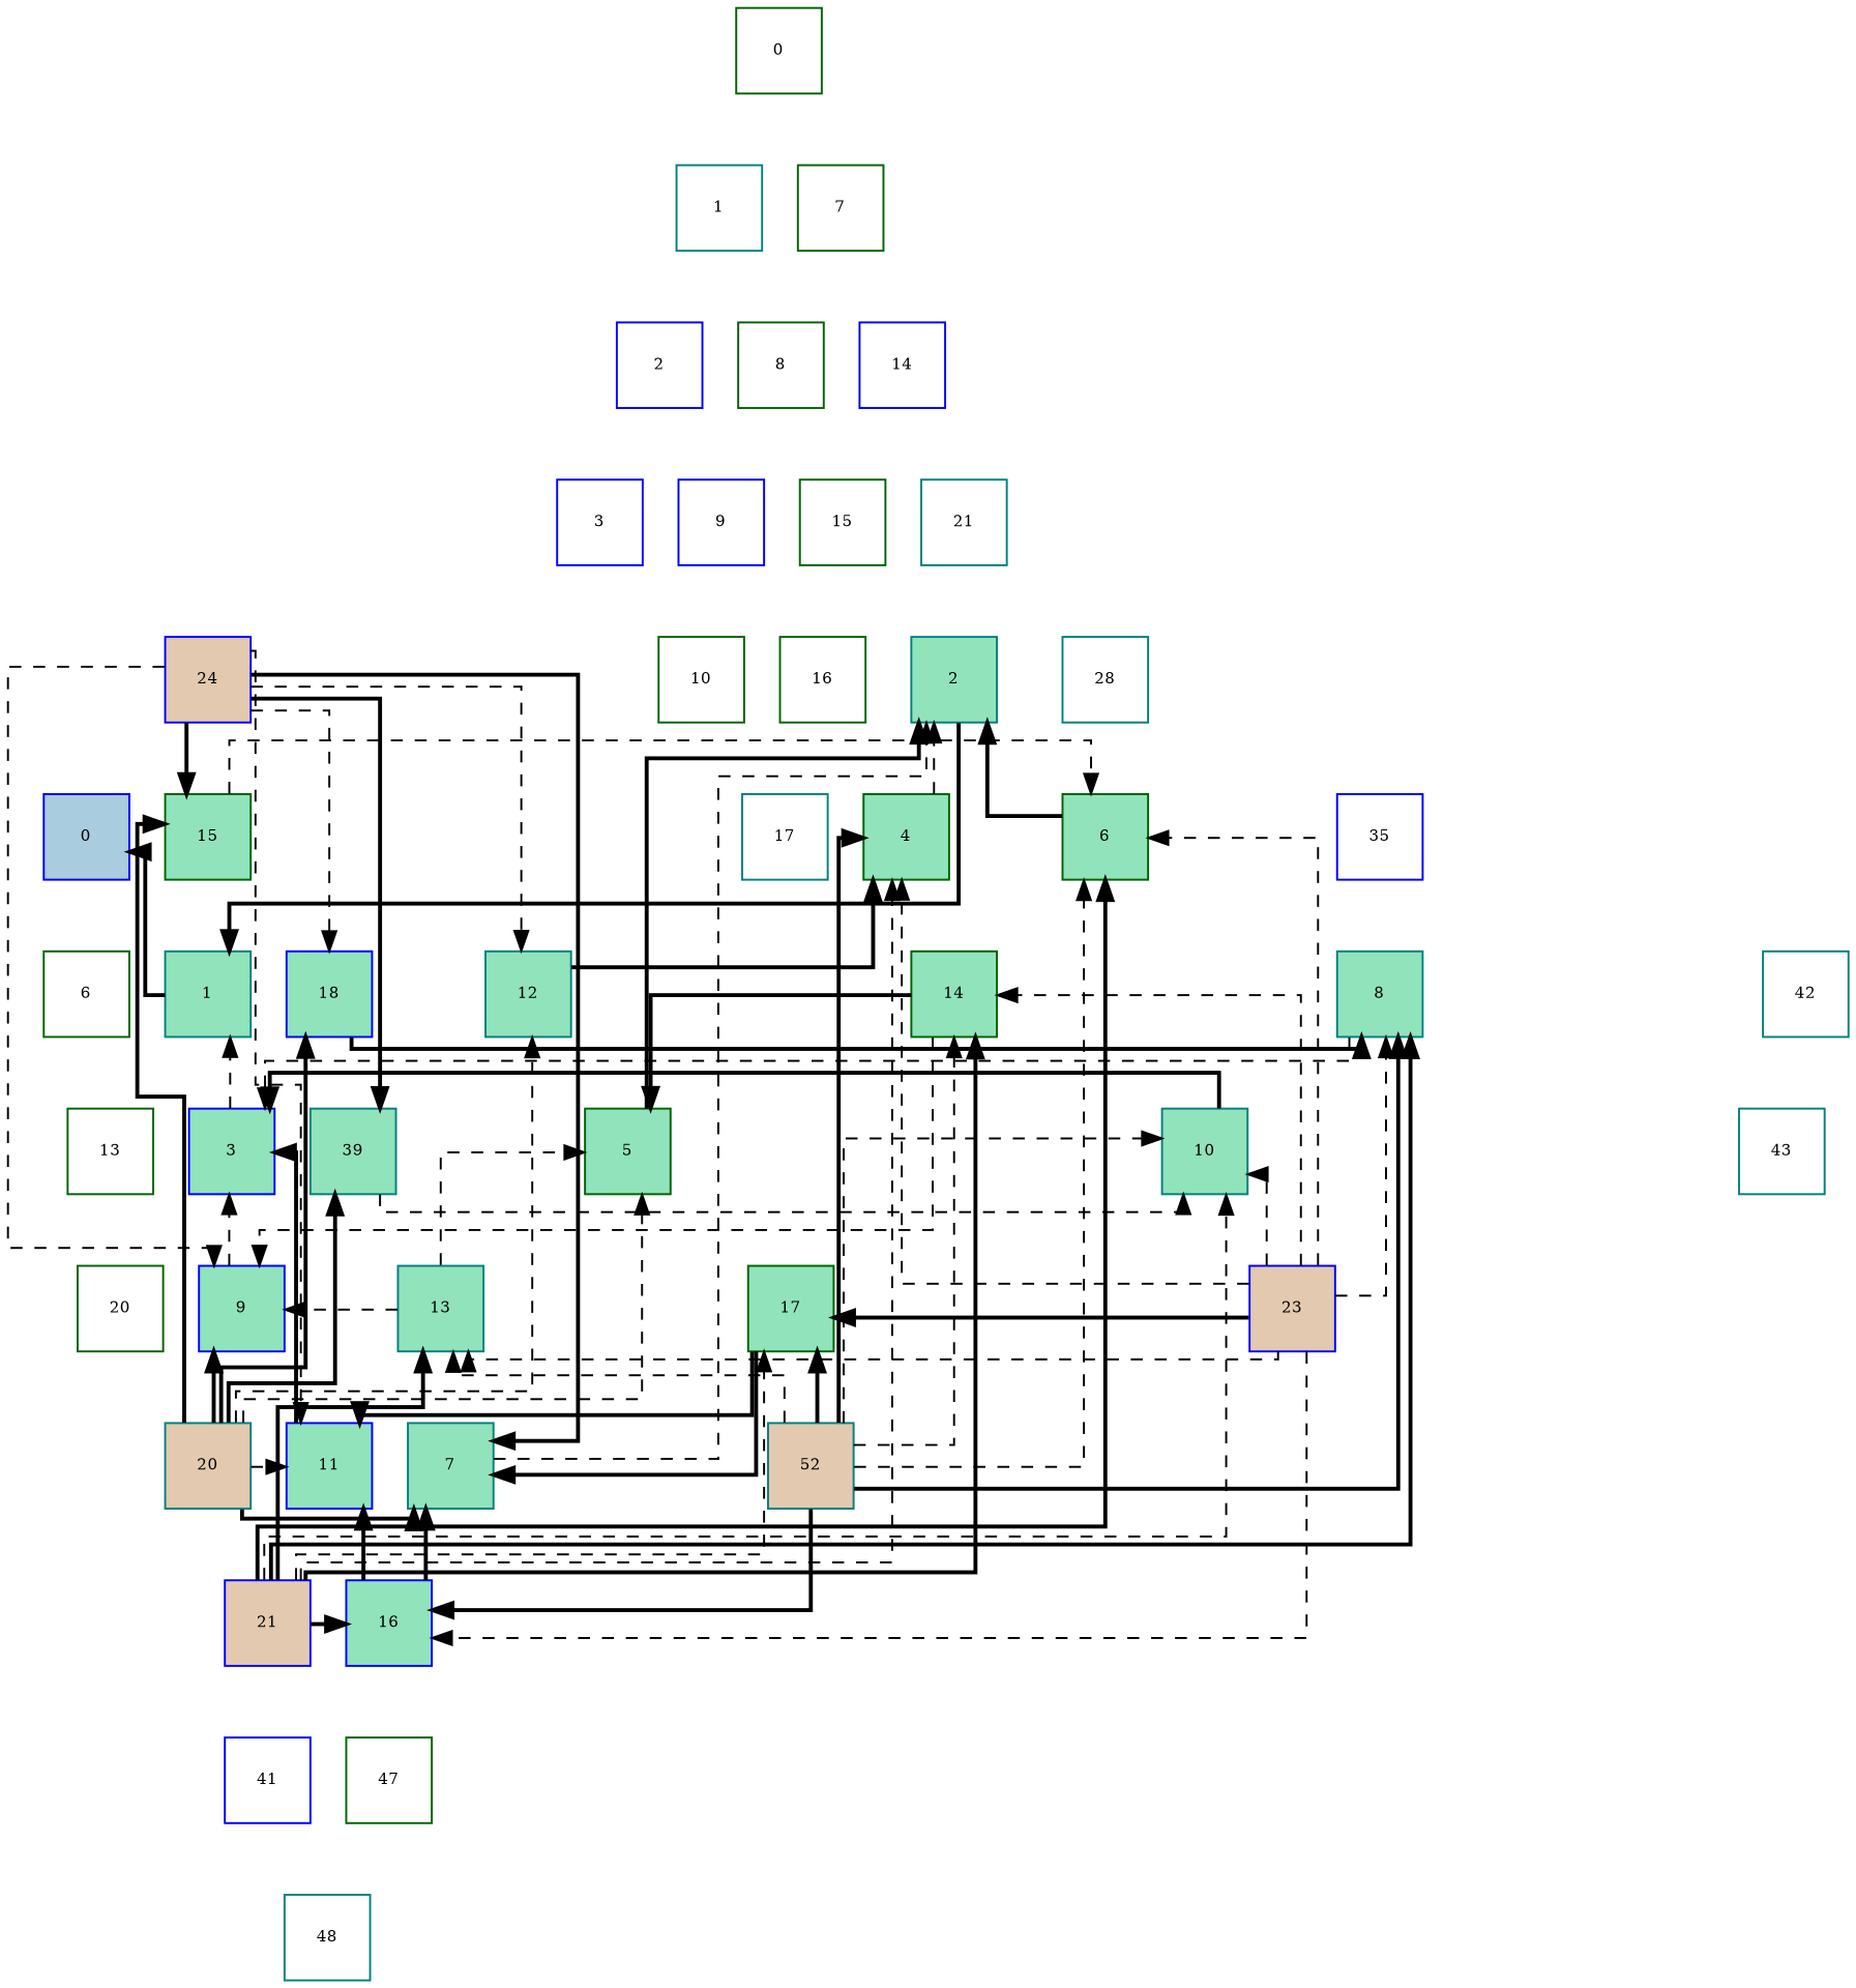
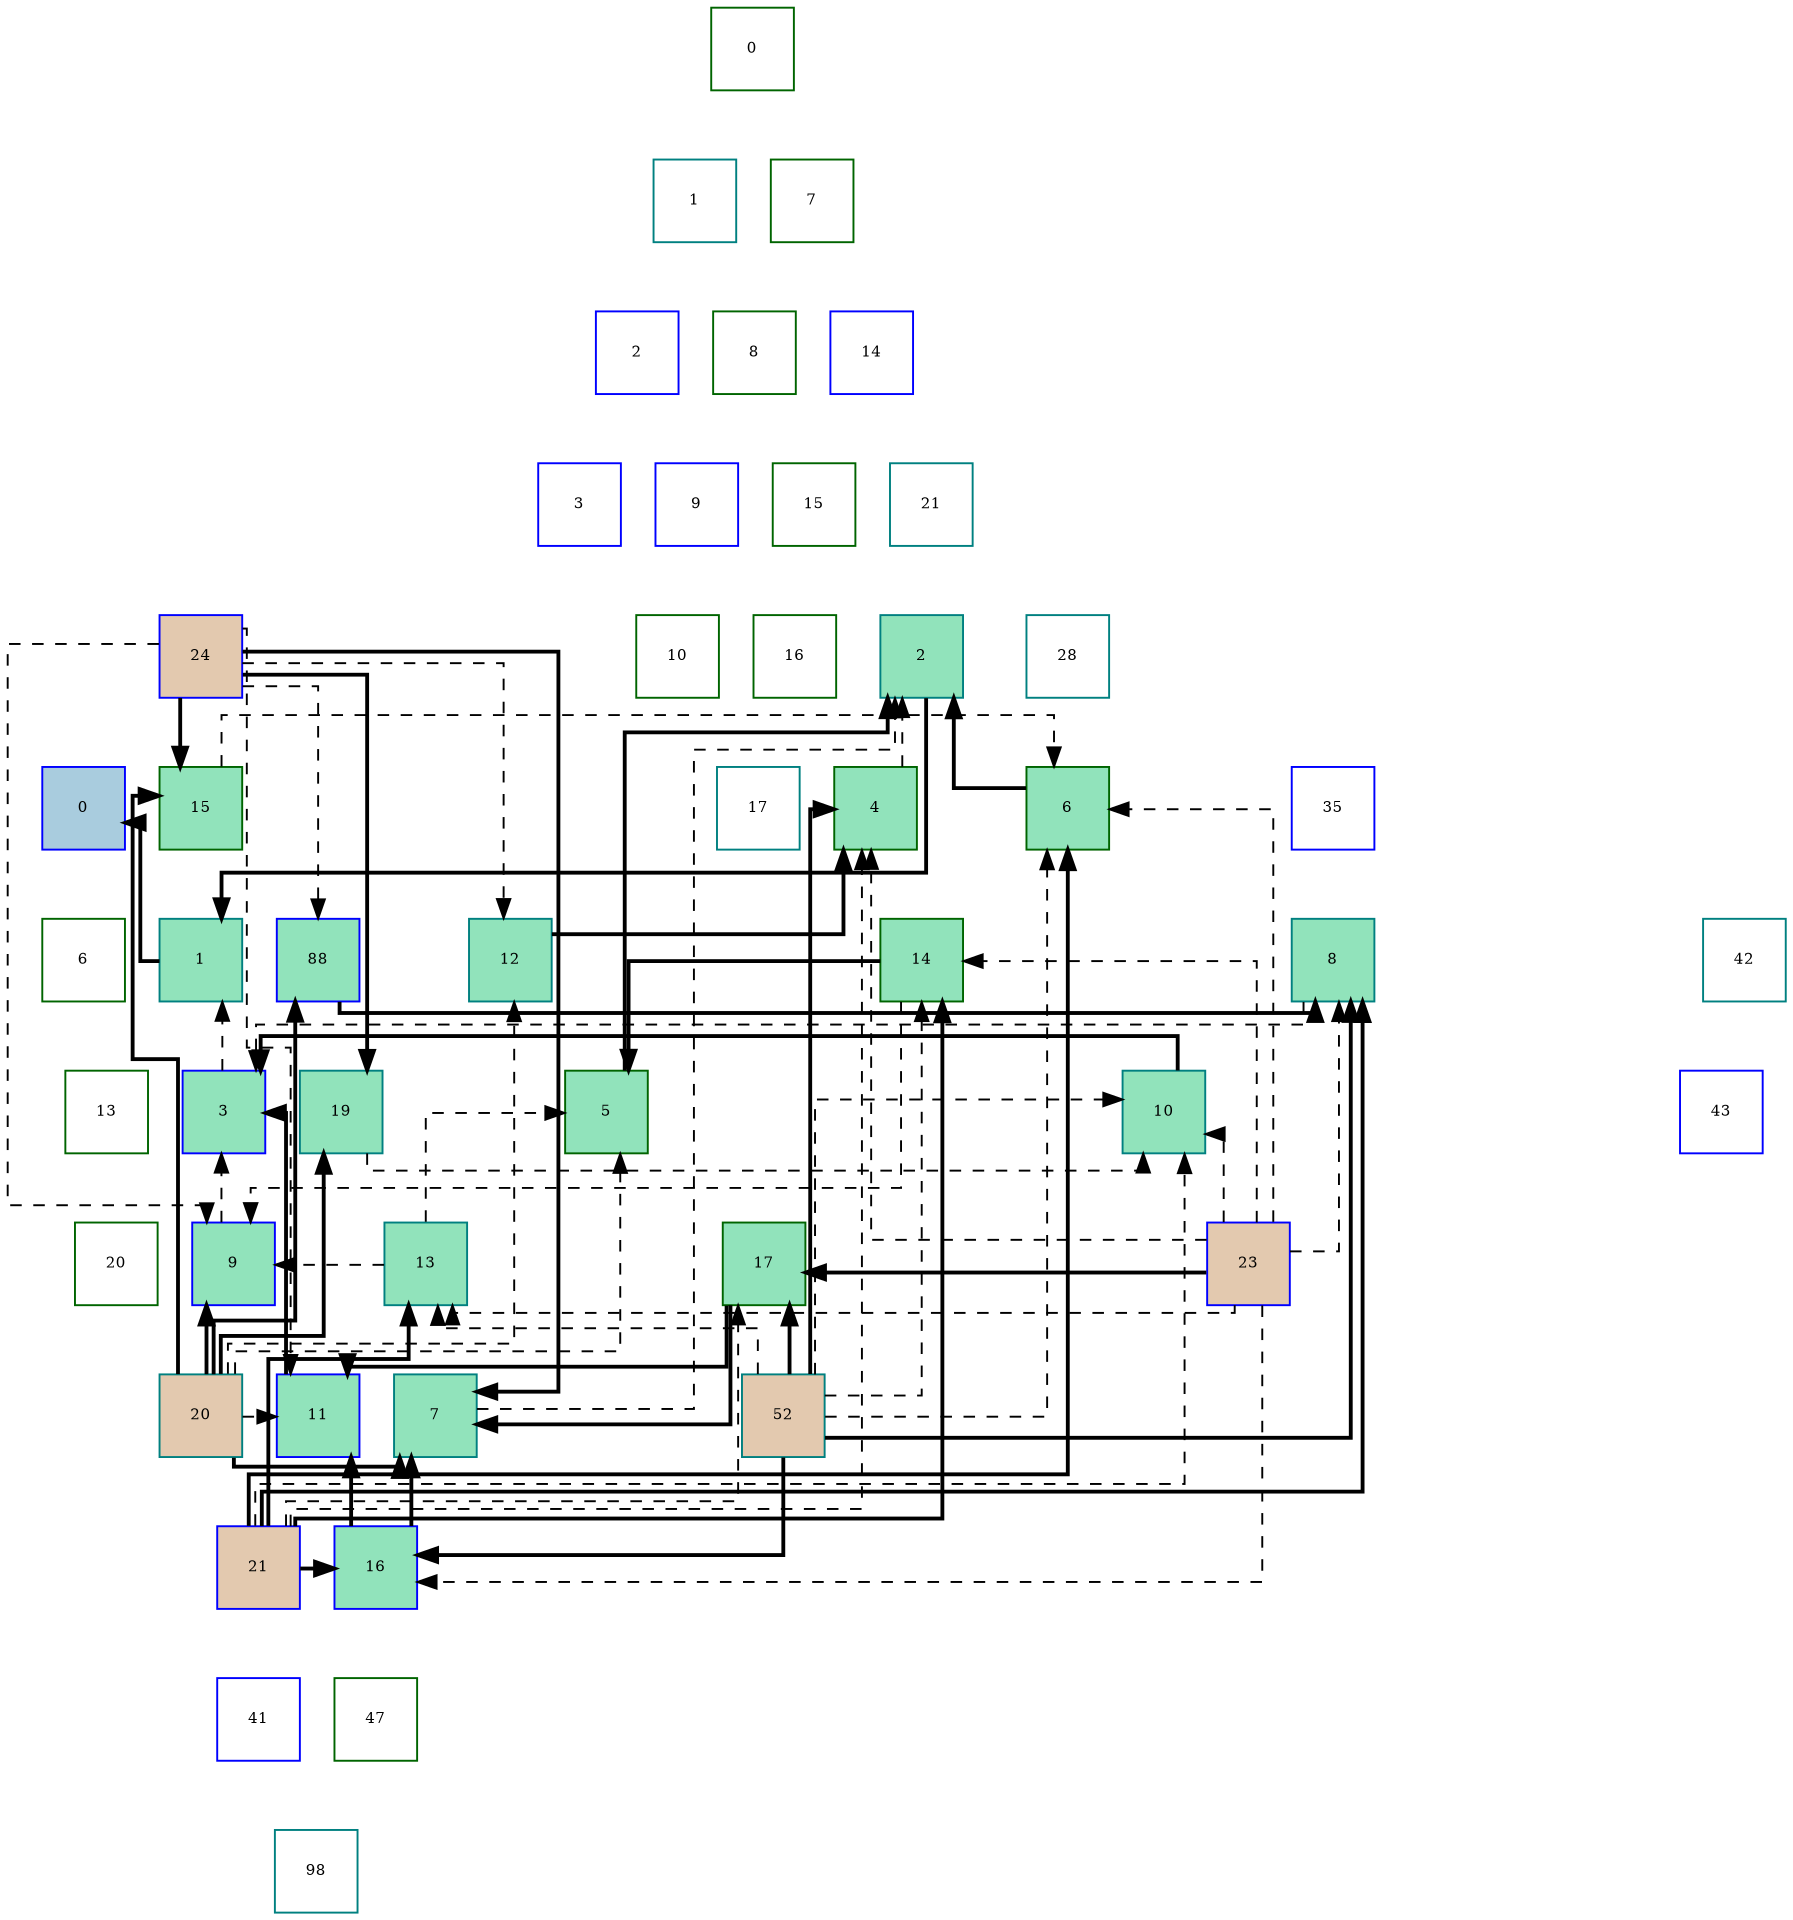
  digraph {
    rank=same
    rankdir=TB
    splines=ortho
    node [color=darkgreen fillcolor="#ffffff" fixedsize=true fontsize=8 shape=square style=filled]
    edge [constraint=true style=invis]
    n1 [label=0 width=0.6]
    n2 [color=teal label=1 width=0.6]
    n3 [label=7 width=0.6]
    n4 [color=blue label=2 width=0.6]
    n5 [label=8 width=0.6]
    n6 [color=blue label=14 width=0.6]
    n7 [color=blue label=3 width=0.6]
    n8 [color=blue label=9 width=0.6]
    n9 [label=15 width=0.6]
    n10 [color=blue fillcolor="#e3c9af" label=24 width=0.6]
    n11 [label=10 width=0.6]
    n12 [label=16 width=0.6]
    n13 [color=blue fillcolor="#a9ccde" label=0 width=0.6]
    n14 [fillcolor="#91e3bb" label=15 width=0.6]
-   n15 [color=blue fillcolor="#91e3bb" label=18 width=0.6]
+   n15 [color=blue fillcolor="#91e3bb" label=88 width=0.6]
    n16 [color=teal fillcolor="#91e3bb" label=12 width=0.6]
-   n17 [color=teal fillcolor="#91e3bb" label=39 width=0.6]
+   n17 [color=teal fillcolor="#91e3bb" label=19 width=0.6]
    n18 [color=blue fillcolor="#91e3bb" label=9 width=0.6]
    n19 [color=blue fillcolor="#91e3bb" label=11 width=0.6]
    n20 [color=teal fillcolor="#91e3bb" label=7 width=0.6]
    n21 [color=teal label=17 width=0.6]
    n22 [label=6 width=0.6]
    n23 [color=teal fillcolor="#91e3bb" label=1 width=0.6]
    n24 [fillcolor="#91e3bb" label=6 width=0.6]
    n25 [color=blue fillcolor="#91e3bb" label=3 width=0.6]
    n26 [color=teal fillcolor="#91e3bb" label=8 width=0.6]
    n27 [fillcolor="#91e3bb" label=5 width=0.6]
    n28 [fillcolor="#91e3bb" label=4 width=0.6]
    n29 [color=teal fillcolor="#91e3bb" label=13 width=0.6]
    n30 [color=teal fillcolor="#91e3bb" label=10 width=0.6]
    n31 [color=teal fillcolor="#e3c9af" label=20 width=0.6]
    n32 [color=teal fillcolor="#91e3bb" label=2 width=0.6]
    n33 [fillcolor="#91e3bb" label=17 width=0.6]
    n34 [color=blue fillcolor="#e3c9af" label=21 width=0.6]
    n35 [color=blue fillcolor="#91e3bb" label=16 width=0.6]
    n36 [label=13 width=0.6]
    n37 [label=20 width=0.6]
    n38 [color=teal label=21 width=0.6]
    n39 [fillcolor="#91e3bb" label=14 width=0.6]
    n40 [color=teal label=28 width=0.6]
-   n41 [color=teal label=43 width=0.6]
+   n41 [color=blue label=43 width=0.6]
    n42 [color=blue label=35 width=0.6]
    n43 [color=blue fillcolor="#e3c9af" label=23 width=0.6]
    n44 [color=blue label=41 width=0.6]
    n45 [color=teal label=42 width=0.6]
    n46 [color=teal fillcolor="#e3c9af" label=52 width=0.6]
    n47 [label=47 width=0.6]
-   n48 [color=teal label=48 width=0.6]
+   n48 [color=teal label=98 width=0.6]
    n1 -> n2
    n1 -> n3
    n2 -> n4
    n2 -> n5
    n3 -> n5
    n3 -> n6
    n4 -> n7
    n4 -> n8
    n5 -> n8
    n5 -> n9
    n6 -> n9
    n6 -> n38
    n7 -> n10
    n7 -> n11
    n8 -> n11
    n8 -> n12
    n9 -> n12
    n9 -> n32
    n10 -> n13
    n10 -> n14 [constraint=false style=bold]
    n10 -> n14
    n10 -> n15 [constraint=false style=dashed]
    n10 -> n16 [constraint=false style=dashed]
    n10 -> n17 [constraint=false style=bold]
    n10 -> n18 [constraint=false style=dashed]
    n10 -> n19 [constraint=false style=dashed]
    n10 -> n20 [constraint=false style=bold]
    n11 -> n14
    n11 -> n21
    n12 -> n21
    n12 -> n28
    n13 -> n22
    n13 -> n23
    n14 -> n15
    n14 -> n23
    n14 -> n24 [constraint=false style=dashed]
    n15 -> n17
    n15 -> n25
    n15 -> n26 [constraint=false style=bold]
    n16 -> n17
    n16 -> n27
    n16 -> n28 [constraint=false style=bold]
    n17 -> n18
    n17 -> n29
    n17 -> n30 [constraint=false style=dashed]
    n18 -> n19
    n18 -> n25 [constraint=false style=dashed]
    n18 -> n31
    n19 -> n25 [constraint=false style=bold]
    n19 -> n34
    n19 -> n35
    n20 -> n32 [constraint=false style=dashed]
    n20 -> n35
    n21 -> n15
    n21 -> n16
    n22 -> n36
    n23 -> n13 [constraint=false style=bold]
    n23 -> n25
    n23 -> n36
    n24 -> n26
    n24 -> n32 [constraint=false style=bold]
    n24 -> n39
    n25 -> n18
    n25 -> n23 [constraint=false style=dashed]
    n25 -> n37
    n26 -> n25 [constraint=false style=dashed]
    n26 -> n30
    n26 -> n41
    n27 -> n29
    n27 -> n32 [constraint=false style=bold]
    n27 -> n33
    n28 -> n16
    n28 -> n32 [constraint=false style=dashed]
    n28 -> n39
    n29 -> n18 [constraint=false style=dashed]
    n29 -> n19
    n29 -> n20
    n29 -> n27 [constraint=false style=dashed]
    n30 -> n25 [constraint=false style=bold]
    n30 -> n33
    n30 -> n43
    n31 -> n14 [constraint=false style=bold]
    n31 -> n15 [constraint=false style=bold]
    n31 -> n16 [constraint=false style=dashed]
    n31 -> n17 [constraint=false style=bold]
    n31 -> n18 [constraint=false style=bold]
    n31 -> n19 [constraint=false style=dashed]
    n31 -> n20 [constraint=false style=bold]
    n31 -> n27 [constraint=false style=dashed]
    n31 -> n34
    n32 -> n23 [constraint=false style=bold]
    n32 -> n24
    n32 -> n28
    n33 -> n19 [constraint=false style=bold]
    n33 -> n20 [constraint=false style=bold]
    n33 -> n20
    n33 -> n46
    n34 -> n24 [constraint=false style=bold]
    n34 -> n26 [constraint=false style=bold]
    n34 -> n28 [constraint=false style=dashed]
    n34 -> n29 [constraint=false style=bold]
    n34 -> n30 [constraint=false style=dashed]
    n34 -> n33 [constraint=false style=dashed]
    n34 -> n35 [constraint=false style=bold]
    n34 -> n39 [constraint=false style=bold]
    n34 -> n44
    n35 -> n19 [constraint=false style=bold]
    n35 -> n20 [constraint=false style=bold]
    n35 -> n44
    n35 -> n47
    n36 -> n37
    n37 -> n31
    n38 -> n32
    n38 -> n40
    n39 -> n18 [constraint=false style=dashed]
    n39 -> n27 [constraint=false style=bold]
    n39 -> n27
    n39 -> n30
    n40 -> n24
    n40 -> n42
    n41 -> n43
    n42 -> n26
    n42 -> n45
    n43 -> n24 [constraint=false style=dashed]
    n43 -> n26 [constraint=false style=dashed]
    n43 -> n28 [constraint=false style=dashed]
    n43 -> n29 [constraint=false style=dashed]
    n43 -> n30 [constraint=false style=dashed]
    n43 -> n33 [constraint=false style=bold]
    n43 -> n35 [constraint=false style=dashed]
    n43 -> n39 [constraint=false style=dashed]
    n43 -> n46
    n44 -> n48
    n45 -> n41
    n46 -> n24 [constraint=false style=dashed]
    n46 -> n26 [constraint=false style=bold]
    n46 -> n28 [constraint=false style=bold]
    n46 -> n29 [constraint=false style=dashed]
    n46 -> n30 [constraint=false style=dashed]
    n46 -> n33 [constraint=false style=bold]
    n46 -> n35 [constraint=false style=bold]
    n46 -> n39 [constraint=false style=dashed]
    n47 -> n48
  }
